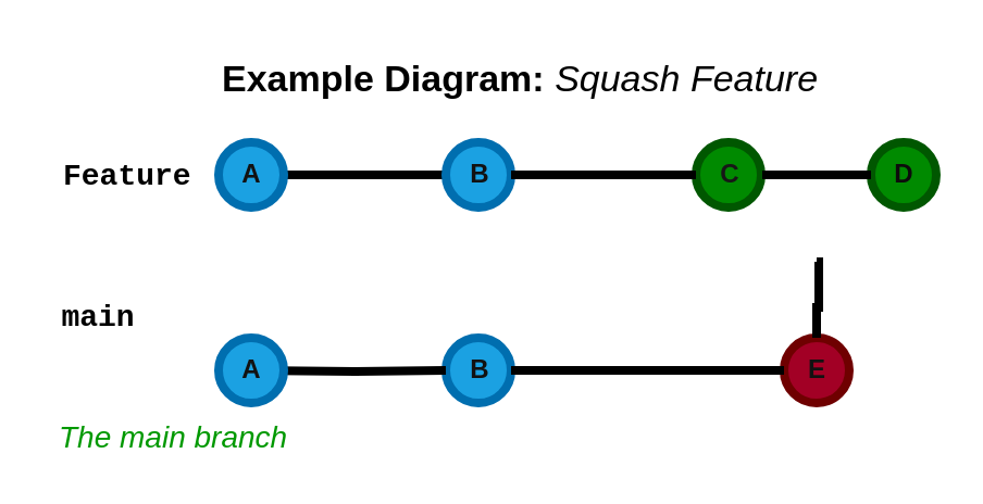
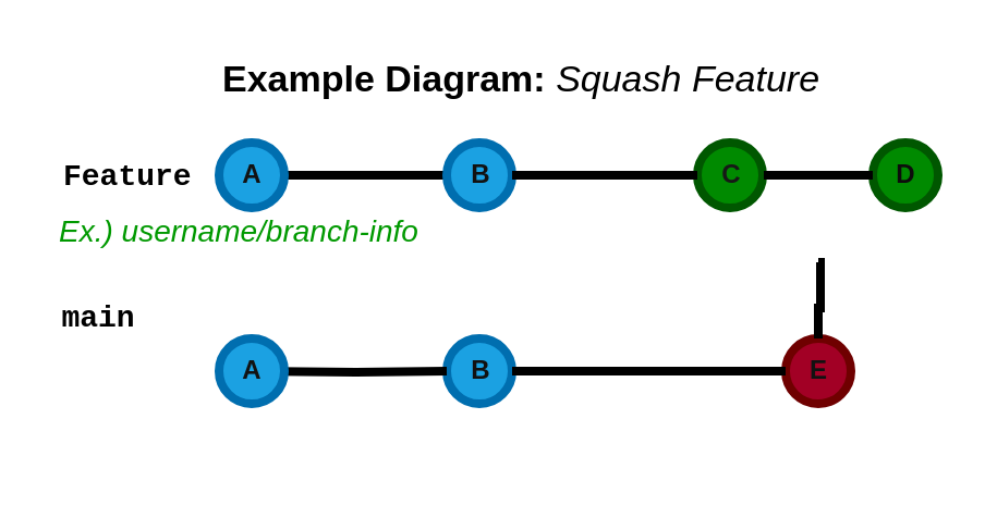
  <mxCell id="0" />
  <mxCell id="1" parent="0" />
  <mxCell id="2" value="Example Diagram: &lt;i style=&quot;font-weight: normal;&quot;&gt;Squash Feature&lt;/i&gt;" style="text;whiteSpace=wrap;html=1;fontStyle=1;fontSize=17;" parent="1" vertex="1"><mxGeometry x="100" y="20" width="330" height="30" as="geometry" /></mxCell>
  <mxCell id="3" value="" style="verticalLabelPosition=bottom;verticalAlign=top;html=1;strokeWidth=4;shape=mxgraph.flowchart.on-page_reference;fillColor=#1ba1e2;strokeColor=#006EAF;fontColor=#ffffff;" parent="1" vertex="1"><mxGeometry x="204.5" y="155" width="30" height="30" as="geometry" /></mxCell>
  <mxCell id="4" value="" style="edgeStyle=orthogonalEdgeStyle;rounded=0;html=1;jettySize=auto;orthogonalLoop=1;strokeWidth=4;endArrow=none;endFill=0;" parent="1" target="3" edge="1"><mxGeometry x="204.5" y="180" as="geometry"><mxPoint x="120" y="170" as="sourcePoint" /></mxGeometry></mxCell>
  <mxCell id="5" value="main" style="text;html=1;strokeColor=none;fillColor=none;align=center;verticalAlign=middle;whiteSpace=wrap;overflow=hidden;fontSize=14;fontStyle=1;fontFamily=Courier New;" parent="1" vertex="1"><mxGeometry x="20" y="135" width="50" height="20" as="geometry" /></mxCell>
  <mxCell id="6" value="" style="verticalLabelPosition=bottom;verticalAlign=top;html=1;strokeWidth=4;shape=mxgraph.flowchart.on-page_reference;strokeColor=#6F0000;fillColor=#a20025;fontColor=#ffffff;" parent="1" vertex="1"><mxGeometry x="360" y="155" width="30" height="30" as="geometry" /></mxCell>
  <mxCell id="7" value="Feature" style="text;html=1;strokeColor=none;fillColor=none;align=left;verticalAlign=middle;whiteSpace=wrap;overflow=hidden;fontSize=14;fontStyle=1;fontFamily=Courier New;" parent="1" vertex="1"><mxGeometry x="26.5" y="70" width="240" height="20" as="geometry" /></mxCell>
- <mxCell id="8" value="The main branch&lt;br&gt;" style="text;html=1;strokeColor=none;fillColor=none;align=left;verticalAlign=middle;whiteSpace=wrap;overflow=hidden;fontSize=14;fontStyle=2;fontColor=#009900;" parent="1" vertex="1"><mxGeometry x="25.25" y="190" width="132.25" height="20" as="geometry" /></mxCell>
+ <mxCell id="9" value="&lt;i&gt;Ex.) username/branch-info&lt;/i&gt;" style="text;html=1;strokeColor=none;fillColor=none;align=left;verticalAlign=middle;whiteSpace=wrap;overflow=hidden;fontSize=14;fontStyle=0;fontColor=#009900;" parent="1" vertex="1"><mxGeometry x="25.25" y="95" width="202.25" height="20" as="geometry" /></mxCell>
  <mxCell id="10" value="" style="verticalLabelPosition=bottom;verticalAlign=top;html=1;strokeWidth=4;shape=mxgraph.flowchart.on-page_reference;fillColor=#1ba1e2;strokeColor=#006EAF;fontColor=#ffffff;" vertex="1" parent="1"><mxGeometry x="100" y="155" width="30" height="30" as="geometry" /></mxCell>
  <mxCell id="11" value="" style="verticalLabelPosition=bottom;verticalAlign=top;html=1;strokeWidth=4;shape=mxgraph.flowchart.on-page_reference;fillColor=#008a00;strokeColor=#005700;fontColor=#ffffff;" vertex="1" parent="1"><mxGeometry x="319.5" y="65" width="30" height="30" as="geometry" /></mxCell>
  <mxCell id="12" value="" style="edgeStyle=orthogonalEdgeStyle;rounded=0;html=1;jettySize=auto;orthogonalLoop=1;strokeWidth=4;endArrow=none;endFill=0;" edge="1" parent="1"><mxGeometry x="204.5" y="180" as="geometry"><mxPoint x="125" y="80" as="sourcePoint" /><mxPoint x="210" y="80" as="targetPoint" /></mxGeometry></mxCell>
  <mxCell id="13" value="" style="verticalLabelPosition=bottom;verticalAlign=top;html=1;strokeWidth=4;shape=mxgraph.flowchart.on-page_reference;fillColor=#1ba1e2;strokeColor=#006EAF;fontColor=#ffffff;" vertex="1" parent="1"><mxGeometry x="204.5" y="65" width="30" height="30" as="geometry" /></mxCell>
  <mxCell id="14" value="" style="verticalLabelPosition=bottom;verticalAlign=top;html=1;strokeWidth=4;shape=mxgraph.flowchart.on-page_reference;fillColor=#1ba1e2;strokeColor=#006EAF;fontColor=#ffffff;" vertex="1" parent="1"><mxGeometry x="100" y="65" width="30" height="30" as="geometry" /></mxCell>
  <mxCell id="15" value="" style="verticalLabelPosition=bottom;verticalAlign=top;html=1;strokeWidth=4;shape=mxgraph.flowchart.on-page_reference;fillColor=#008a00;strokeColor=#005700;fontColor=#ffffff;" vertex="1" parent="1"><mxGeometry x="400" y="65" width="30" height="30" as="geometry" /></mxCell>
  <mxCell id="16" value="" style="edgeStyle=orthogonalEdgeStyle;curved=1;rounded=0;orthogonalLoop=1;jettySize=auto;html=1;endArrow=none;endFill=0;strokeWidth=4;fontFamily=Courier New;fontSize=16;exitX=1;exitY=0.5;exitDx=0;exitDy=0;exitPerimeter=0;entryX=0;entryY=0.5;entryDx=0;entryDy=0;entryPerimeter=0;" edge="1" parent="1" source="13" target="11"><mxGeometry relative="1" as="geometry"><mxPoint x="250" y="120" as="sourcePoint" /><mxPoint x="350" y="180" as="targetPoint" /></mxGeometry></mxCell>
  <mxCell id="17" value="&lt;font color=&quot;#121212&quot;&gt;&lt;b&gt;A&lt;/b&gt;&lt;/font&gt;" style="text;html=1;align=center;verticalAlign=middle;resizable=0;points=[];autosize=1;strokeColor=none;fillColor=none;" vertex="1" parent="1"><mxGeometry x="100" y="65" width="30" height="30" as="geometry" /></mxCell>
  <mxCell id="18" value="&lt;font color=&quot;#121212&quot;&gt;A&lt;/font&gt;" style="text;html=1;align=center;verticalAlign=middle;resizable=0;points=[];autosize=1;strokeColor=none;fillColor=none;fontStyle=1" vertex="1" parent="1"><mxGeometry x="100" y="155" width="30" height="30" as="geometry" /></mxCell>
  <mxCell id="19" value="&lt;font color=&quot;#121212&quot;&gt;B&lt;/font&gt;" style="text;html=1;align=center;verticalAlign=middle;resizable=0;points=[];autosize=1;strokeColor=none;fillColor=none;fontStyle=1" vertex="1" parent="1"><mxGeometry x="204.5" y="65" width="30" height="30" as="geometry" /></mxCell>
  <mxCell id="20" value="&lt;font color=&quot;#121212&quot;&gt;B&lt;/font&gt;" style="text;html=1;align=center;verticalAlign=middle;resizable=0;points=[];autosize=1;strokeColor=none;fillColor=none;fontStyle=1" vertex="1" parent="1"><mxGeometry x="204.5" y="155" width="30" height="30" as="geometry" /></mxCell>
  <mxCell id="21" value="&lt;font color=&quot;#171717&quot;&gt;C&lt;/font&gt;" style="text;html=1;align=center;verticalAlign=middle;resizable=0;points=[];autosize=1;strokeColor=none;fillColor=none;fontStyle=1" vertex="1" parent="1"><mxGeometry x="319.5" y="65" width="30" height="30" as="geometry" /></mxCell>
  <mxCell id="22" value="" style="edgeStyle=orthogonalEdgeStyle;curved=1;rounded=0;orthogonalLoop=1;jettySize=auto;html=1;endArrow=none;endFill=0;strokeWidth=4;fontFamily=Courier New;fontSize=16;exitX=1;exitY=0.5;exitDx=0;exitDy=0;exitPerimeter=0;entryX=0;entryY=0.5;entryDx=0;entryDy=0;entryPerimeter=0;" edge="1" parent="1" source="3" target="23"><mxGeometry relative="1" as="geometry"><mxPoint x="235" y="170" as="sourcePoint" /><mxPoint x="320" y="170" as="targetPoint" /></mxGeometry></mxCell>
  <mxCell id="23" value="&lt;font color=&quot;#121212&quot;&gt;E&lt;/font&gt;" style="text;html=1;align=center;verticalAlign=middle;resizable=0;points=[];autosize=1;strokeColor=none;fillColor=none;fontStyle=1" vertex="1" parent="1"><mxGeometry x="360" y="155" width="30" height="30" as="geometry" /></mxCell>
  <mxCell id="24" value="&lt;font color=&quot;#0d0c0c&quot;&gt;D&lt;/font&gt;" style="text;html=1;align=center;verticalAlign=middle;resizable=0;points=[];autosize=1;strokeColor=none;fillColor=none;fontStyle=1" vertex="1" parent="1"><mxGeometry x="400" y="65" width="30" height="30" as="geometry" /></mxCell>
  <mxCell id="25" value="" style="edgeStyle=orthogonalEdgeStyle;curved=1;rounded=0;orthogonalLoop=1;jettySize=auto;html=1;endArrow=none;endFill=0;strokeWidth=4;fontFamily=Courier New;fontSize=16;" edge="1" parent="1"><mxGeometry relative="1" as="geometry"><mxPoint x="400" y="80" as="sourcePoint" /><mxPoint x="350" y="80" as="targetPoint" /></mxGeometry></mxCell>
  <mxCell id="26" value="" style="edgeStyle=orthogonalEdgeStyle;rounded=0;html=1;jettySize=auto;orthogonalLoop=1;strokeWidth=4;endArrow=none;endFill=0;" edge="1" parent="1" target="23"><mxGeometry x="204.5" y="180" as="geometry"><mxPoint x="375" y="120" as="sourcePoint" /><mxPoint x="220" y="90" as="targetPoint" /><Array as="points"><mxPoint x="376" y="120" /><mxPoint x="376" y="141" /><mxPoint x="375" y="141" /></Array></mxGeometry></mxCell>
